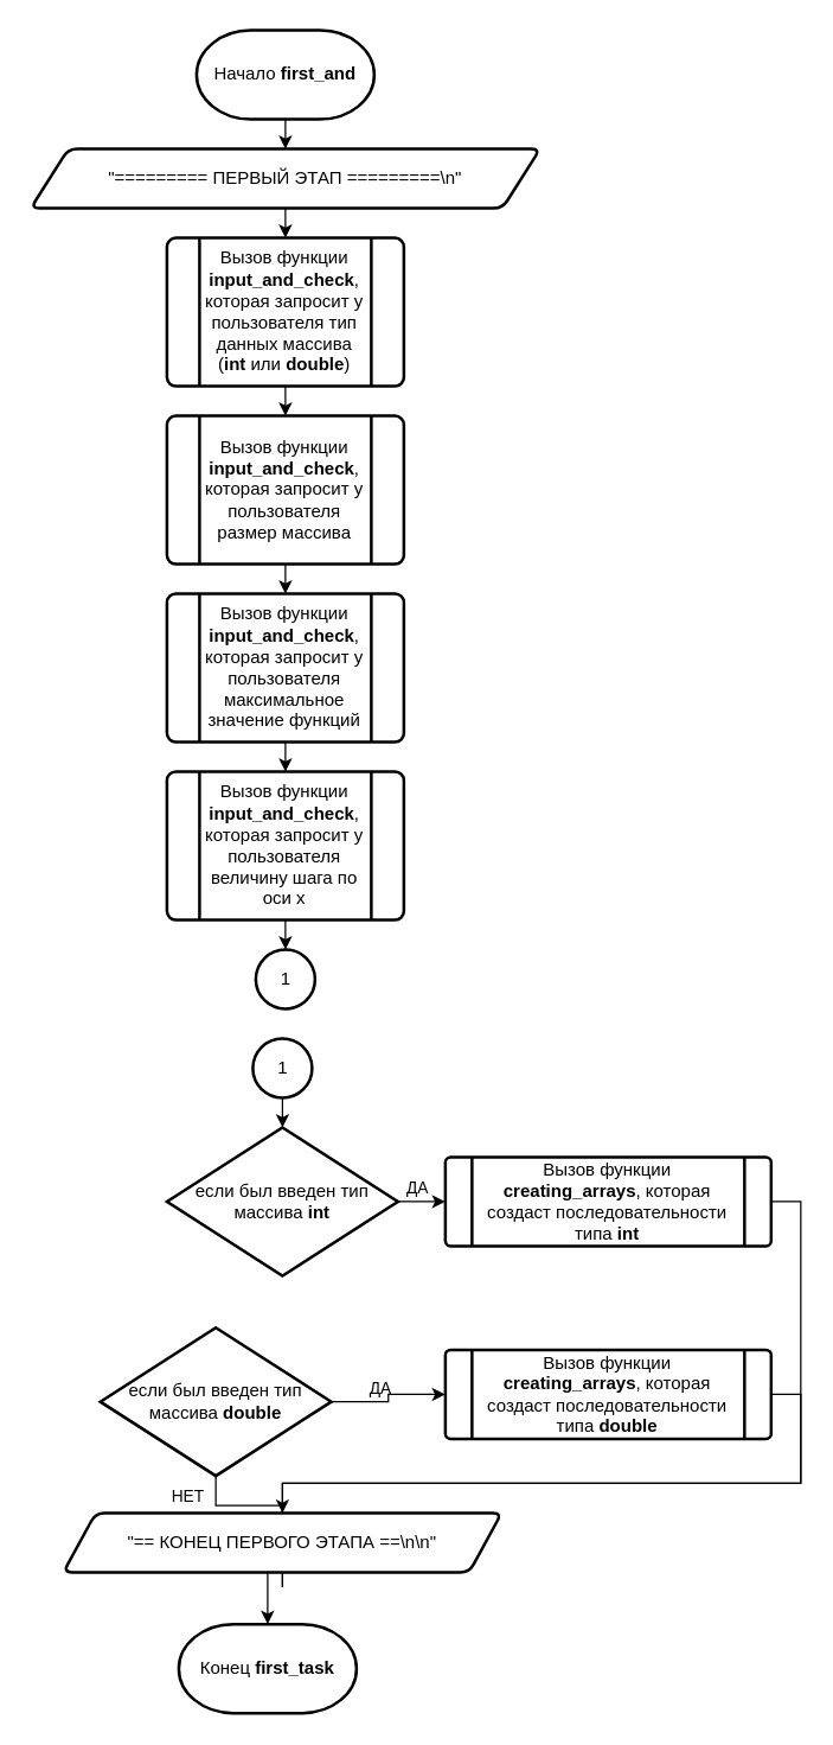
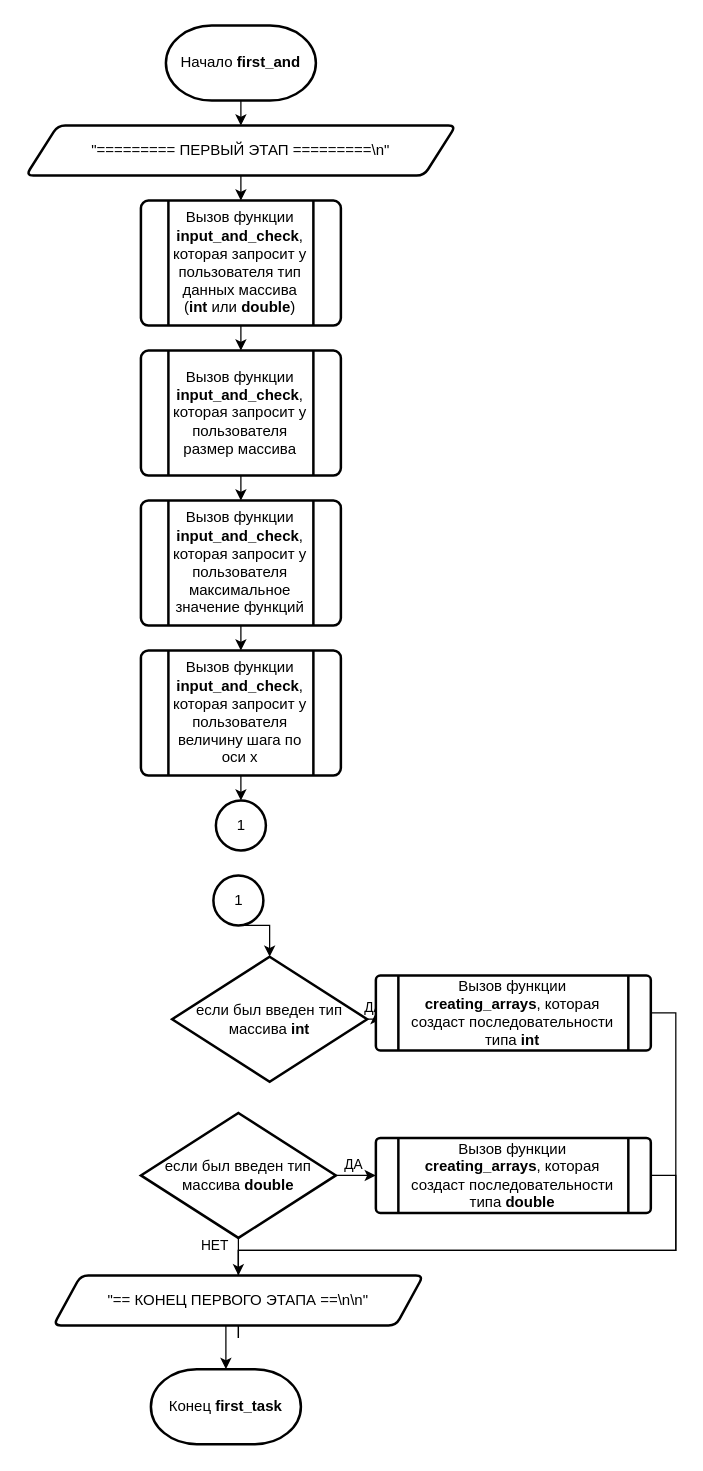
  <mxCell id="0" />
  <mxCell id="1" parent="0" />
  <mxCell id="2" style="edgeStyle=orthogonalEdgeStyle;rounded=0;orthogonalLoop=1;jettySize=auto;html=1;exitX=0.5;exitY=1;exitDx=0;exitDy=0;exitPerimeter=0;entryX=0.5;entryY=0;entryDx=0;entryDy=0;" edge="1" parent="1" source="3" target="29"><mxGeometry relative="1" as="geometry" /></mxCell>
  <mxCell id="3" value="Начало &lt;b&gt;first_and&lt;/b&gt;" style="strokeWidth=2;html=1;shape=mxgraph.flowchart.terminator;whiteSpace=wrap;" vertex="1" parent="1"><mxGeometry x="132" width="120" height="60" as="geometry" y="20" /></mxCell>
  <mxCell id="4" value="Конец&amp;nbsp;&lt;b&gt;first_task&lt;/b&gt;" style="strokeWidth=2;html=1;shape=mxgraph.flowchart.terminator;whiteSpace=wrap;" vertex="1" parent="1"><mxGeometry x="120" y="1095" width="120" height="60" as="geometry" /></mxCell>
  <mxCell id="5" style="edgeStyle=orthogonalEdgeStyle;rounded=0;orthogonalLoop=1;jettySize=auto;html=1;exitX=0.5;exitY=1;exitDx=0;exitDy=0;entryX=0.5;entryY=0;entryDx=0;entryDy=0;" edge="1" parent="1" source="6" target="8"><mxGeometry relative="1" as="geometry" /></mxCell>
  <mxCell id="6" value="Вызов функции &lt;b&gt;input_and_check&lt;/b&gt;, которая запросит у пользователя тип данных массива (&lt;b&gt;int&lt;/b&gt; или &lt;b&gt;double&lt;/b&gt;)" style="verticalLabelPosition=middle;verticalAlign=middle;html=1;shape=process;whiteSpace=wrap;rounded=1;size=0.14;arcSize=6;strokeWidth=2;labelPosition=center;align=center;shadow=0;" vertex="1" parent="1"><mxGeometry x="112" y="160" width="160" height="100" as="geometry" /></mxCell>
  <mxCell id="7" style="edgeStyle=orthogonalEdgeStyle;rounded=0;orthogonalLoop=1;jettySize=auto;html=1;exitX=0.5;exitY=1;exitDx=0;exitDy=0;entryX=0.5;entryY=0;entryDx=0;entryDy=0;" edge="1" parent="1" source="8" target="10"><mxGeometry relative="1" as="geometry" /></mxCell>
  <mxCell id="8" value="Вызов функции &lt;b&gt;input_and_check&lt;/b&gt;, которая запросит у пользователя размер массива" style="verticalLabelPosition=middle;verticalAlign=middle;html=1;shape=process;whiteSpace=wrap;rounded=1;size=0.14;arcSize=6;strokeWidth=2;labelPosition=center;align=center;shadow=0;" vertex="1" parent="1"><mxGeometry x="112" y="280" width="160" height="100" as="geometry" /></mxCell>
  <mxCell id="9" style="edgeStyle=orthogonalEdgeStyle;rounded=0;orthogonalLoop=1;jettySize=auto;html=1;exitX=0.5;exitY=1;exitDx=0;exitDy=0;entryX=0.5;entryY=0;entryDx=0;entryDy=0;" edge="1" parent="1" source="10" target="12"><mxGeometry relative="1" as="geometry" /></mxCell>
  <mxCell id="10" value="Вызов функции &lt;b&gt;input_and_check&lt;/b&gt;, которая запросит у пользователя максимальное значение функций" style="verticalLabelPosition=middle;verticalAlign=middle;html=1;shape=process;whiteSpace=wrap;rounded=1;size=0.14;arcSize=6;strokeWidth=2;labelPosition=center;align=center;shadow=0;" vertex="1" parent="1"><mxGeometry x="112" y="400" width="160" height="100" as="geometry" /></mxCell>
  <mxCell id="11" style="edgeStyle=orthogonalEdgeStyle;rounded=0;orthogonalLoop=1;jettySize=auto;html=1;exitX=0.5;exitY=1;exitDx=0;exitDy=0;entryX=0.5;entryY=0;entryDx=0;entryDy=0;entryPerimeter=0;" edge="1" parent="1" source="12" target="25"><mxGeometry relative="1" as="geometry" /></mxCell>
  <mxCell id="12" value="Вызов функции &lt;b&gt;input_and_check&lt;/b&gt;, которая запросит у пользователя величину шага по оси х" style="verticalLabelPosition=middle;verticalAlign=middle;html=1;shape=process;whiteSpace=wrap;rounded=1;size=0.14;arcSize=6;strokeWidth=2;labelPosition=center;align=center;shadow=0;" vertex="1" parent="1"><mxGeometry x="112" y="520" width="160" height="100" as="geometry" /></mxCell>
  <mxCell id="13" style="edgeStyle=orthogonalEdgeStyle;rounded=0;orthogonalLoop=1;jettySize=auto;html=1;exitX=1;exitY=0.5;exitDx=0;exitDy=0;exitPerimeter=0;entryX=0;entryY=0.5;entryDx=0;entryDy=0;" edge="1" parent="1" source="15" target="17"><mxGeometry relative="1" as="geometry" /></mxCell>
  <mxCell id="14" value="ДА" style="edgeLabel;html=1;align=center;verticalAlign=middle;resizable=0;points=[];labelBackgroundColor=none;" vertex="1" connectable="0" parent="13"><mxGeometry x="-0.264" y="1" relative="1" as="geometry"><mxPoint y="-9" as="offset" /></mxGeometry></mxCell>
- <mxCell id="15" value="если был введен тип массива &lt;b&gt;int&lt;/b&gt;" style="strokeWidth=2;html=1;shape=mxgraph.flowchart.decision;whiteSpace=wrap;shadow=0;" vertex="1" parent="1"><mxGeometry x="112" y="760" width="156" height="100" as="geometry" /></mxCell>
+ <mxCell id="15" value="если был введен тип массива &lt;b&gt;int&lt;/b&gt;" style="strokeWidth=2;html=1;shape=mxgraph.flowchart.decision;whiteSpace=wrap;shadow=0;" vertex="1" parent="1"><mxGeometry x="137" y="765" width="156" height="100" as="geometry" /></mxCell>
  <mxCell id="16" style="edgeStyle=orthogonalEdgeStyle;rounded=0;orthogonalLoop=1;jettySize=auto;html=1;exitX=1;exitY=0.5;exitDx=0;exitDy=0;entryX=0.5;entryY=0;entryDx=0;entryDy=0;" edge="1" parent="1" source="17" target="31"><mxGeometry relative="1" as="geometry"><mxPoint x="250" y="1060" as="targetPoint" /><Array as="points"><mxPoint x="540" y="810" /><mxPoint x="540" y="1000" /><mxPoint x="190" y="1000" /><mxPoint x="190" y="1070" /></Array></mxGeometry></mxCell>
  <mxCell id="17" value="Вызов функции &lt;b&gt;creating_arrays&lt;/b&gt;, которая создаст последовательности типа &lt;b&gt;int&lt;/b&gt;" style="verticalLabelPosition=middle;verticalAlign=middle;html=1;shape=process;whiteSpace=wrap;rounded=1;size=0.083;arcSize=6;strokeWidth=2;labelPosition=center;align=center;shadow=0;" vertex="1" parent="1"><mxGeometry x="300" y="780" width="220" height="60" as="geometry" /></mxCell>
  <mxCell id="18" style="edgeStyle=orthogonalEdgeStyle;rounded=0;orthogonalLoop=1;jettySize=auto;html=1;exitX=1;exitY=0.5;exitDx=0;exitDy=0;exitPerimeter=0;entryX=0;entryY=0.5;entryDx=0;entryDy=0;" edge="1" parent="1" source="22" target="24"><mxGeometry relative="1" as="geometry" /></mxCell>
  <mxCell id="19" value="ДА" style="edgeLabel;html=1;align=center;verticalAlign=middle;resizable=0;points=[];labelBackgroundColor=none;" vertex="1" connectable="0" parent="18"><mxGeometry x="-0.212" y="1" relative="1" as="geometry"><mxPoint y="-9" as="offset" /></mxGeometry></mxCell>
  <mxCell id="20" style="edgeStyle=orthogonalEdgeStyle;rounded=0;orthogonalLoop=1;jettySize=auto;html=1;exitX=0.5;exitY=1;exitDx=0;exitDy=0;exitPerimeter=0;entryX=0.5;entryY=0;entryDx=0;entryDy=0;" edge="1" parent="1" source="22" target="31"><mxGeometry relative="1" as="geometry" /></mxCell>
  <mxCell id="21" value="НЕТ" style="edgeLabel;html=1;align=center;verticalAlign=middle;resizable=0;points=[];labelBackgroundColor=none;" vertex="1" connectable="0" parent="20"><mxGeometry x="-0.642" relative="1" as="geometry"><mxPoint x="-20" as="offset" /></mxGeometry></mxCell>
- <mxCell id="22" value="если был введен тип массива &lt;b&gt;double&lt;/b&gt;" style="strokeWidth=2;html=1;shape=mxgraph.flowchart.decision;whiteSpace=wrap;shadow=0;" vertex="1" parent="1"><mxGeometry x="67" y="895" width="156" height="100" as="geometry" /></mxCell>
+ <mxCell id="22" value="если был введен тип массива &lt;b&gt;double&lt;/b&gt;" style="strokeWidth=2;html=1;shape=mxgraph.flowchart.decision;whiteSpace=wrap;shadow=0;" vertex="1" parent="1"><mxGeometry x="112" y="890" width="156" height="100" as="geometry" /></mxCell>
  <mxCell id="23" style="edgeStyle=orthogonalEdgeStyle;rounded=0;orthogonalLoop=1;jettySize=auto;html=1;exitX=1;exitY=0.5;exitDx=0;exitDy=0;entryX=0.5;entryY=0;entryDx=0;entryDy=0;" edge="1" parent="1" source="24" target="31"><mxGeometry relative="1" as="geometry"><Array as="points"><mxPoint x="540" y="940" /><mxPoint x="540" y="1000" /><mxPoint x="190" y="1000" /><mxPoint x="190" y="1070" /></Array></mxGeometry></mxCell>
  <mxCell id="24" value="Вызов функции &lt;b&gt;creating_arrays&lt;/b&gt;, которая создаст последовательности типа &lt;b&gt;double&lt;/b&gt;" style="verticalLabelPosition=middle;verticalAlign=middle;html=1;shape=process;whiteSpace=wrap;rounded=1;size=0.083;arcSize=6;strokeWidth=2;labelPosition=center;align=center;shadow=0;" vertex="1" parent="1"><mxGeometry x="300" y="910" width="220" height="60" as="geometry" /></mxCell>
  <mxCell id="25" value="1" style="verticalLabelPosition=middle;verticalAlign=middle;html=1;shape=mxgraph.flowchart.on-page_reference;strokeWidth=2;labelPosition=center;align=center;shadow=0;labelBackgroundColor=none;" vertex="1" parent="1"><mxGeometry x="172" y="640" width="40" height="40" as="geometry" /></mxCell>
  <mxCell id="26" style="edgeStyle=orthogonalEdgeStyle;rounded=0;orthogonalLoop=1;jettySize=auto;html=1;exitX=0.5;exitY=1;exitDx=0;exitDy=0;exitPerimeter=0;entryX=0.5;entryY=0;entryDx=0;entryDy=0;entryPerimeter=0;" edge="1" parent="1" source="27" target="15"><mxGeometry relative="1" as="geometry" /></mxCell>
  <mxCell id="27" value="1" style="verticalLabelPosition=middle;verticalAlign=middle;html=1;shape=mxgraph.flowchart.on-page_reference;strokeWidth=2;labelPosition=center;align=center;shadow=0;labelBackgroundColor=none;" vertex="1" parent="1"><mxGeometry x="170" y="700" width="40" height="40" as="geometry" /></mxCell>
  <mxCell id="28" style="edgeStyle=orthogonalEdgeStyle;rounded=0;orthogonalLoop=1;jettySize=auto;html=1;exitX=0.5;exitY=1;exitDx=0;exitDy=0;entryX=0.5;entryY=0;entryDx=0;entryDy=0;" edge="1" parent="1" source="29" target="6"><mxGeometry relative="1" as="geometry" /></mxCell>
  <mxCell id="29" value="&quot;========= ПЕРВЫЙ ЭТАП =========\n&quot;" style="shape=parallelogram;html=1;strokeWidth=2;perimeter=parallelogramPerimeter;whiteSpace=wrap;rounded=1;arcSize=12;size=0.074;shadow=0;labelBackgroundColor=none;" vertex="1" parent="1"><mxGeometry x="20" y="100" width="344" height="40" as="geometry" /></mxCell>
  <mxCell id="30" style="edgeStyle=orthogonalEdgeStyle;rounded=0;orthogonalLoop=1;jettySize=auto;html=1;exitX=0.5;exitY=1;exitDx=0;exitDy=0;entryX=0.5;entryY=0;entryDx=0;entryDy=0;entryPerimeter=0;" edge="1" parent="1" source="31" target="4"><mxGeometry relative="1" as="geometry" /></mxCell>
  <mxCell id="31" value="&quot;== КОНЕЦ ПЕРВОГО ЭТАПА ==\n\n&quot;" style="shape=parallelogram;html=1;strokeWidth=2;perimeter=parallelogramPerimeter;whiteSpace=wrap;rounded=1;arcSize=12;size=0.074;shadow=0;labelBackgroundColor=none;" vertex="1" parent="1"><mxGeometry x="42" y="1020" width="296" height="40" as="geometry" /></mxCell>
